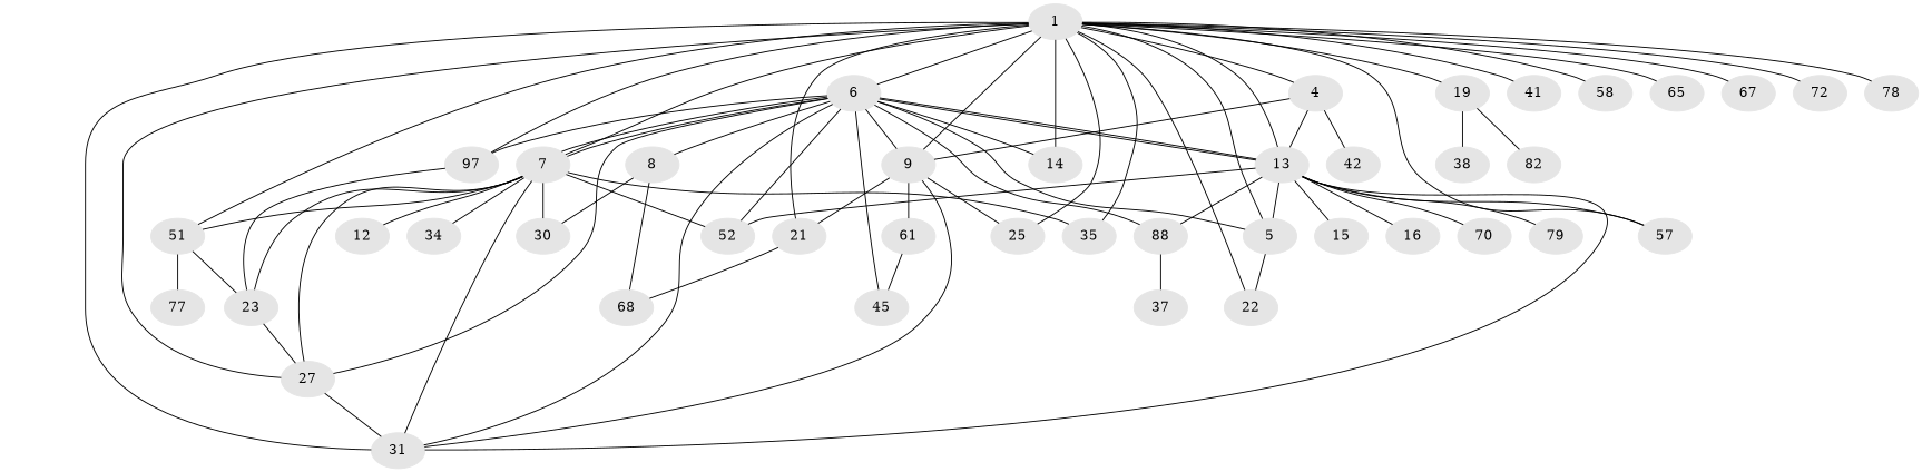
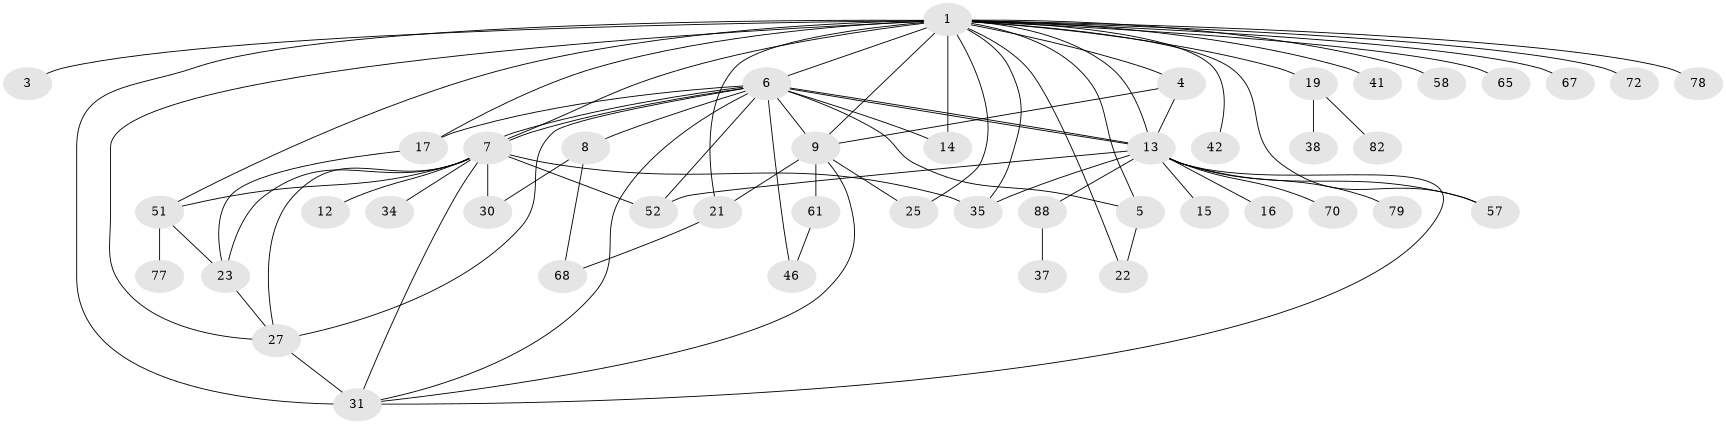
  graph {
    node [color=gray90 style=filled]
    1 [super="+32+2+51+33+50"]
+   3 [super="+46"]
    4 [super="+55+66"]
    5
    6 [super="+18"]
    7
    9 [super="+60+81+24"]
    n8 [label=51 super="+53"]
    13 [super="+26"]
    14
-   17 [super="+29" label=97]
+   17 [super="+29"]
    19
    21 [super="+63"]
    22 [super="+62+86"]
    25 [super="+84"]
    27 [super="+59+74"]
    31 [super="+48"]
    35
    41
    42
    57
    58
    65
    67
    72
    78
    8
    n28 [label=88]
-   45
+   45 [label=46]
    52 [super="+83"]
    12
    23 [super="+39+54"]
    30
    34
    61
    77
    15
    16
    70
    79
    38
    82
    68
    37
+   1 -- 3
    1 -- 4 [weight=2]
    1 -- 5
    1 -- 6
    1 -- 7
    1 -- 9 [weight=5]
    1 -- n8
    1 -- 13 [weight=2]
    1 -- 14 [weight=2]
    1 -- 17 [weight=2]
    1 -- 19
    1 -- 21
    1 -- 22
    1 -- 25
    1 -- 27
    1 -- 31 [weight=3]
    1 -- 35
    1 -- 41
-   4 -- 42
+   1 -- 42
    1 -- 57
    1 -- 58
    1 -- 65
    1 -- 67
    1 -- 72
    1 -- 78
    4 -- 9
    4 -- 13 [weight=2]
    5 -- 22
    6 -- 5
    6 -- 7
    6 -- 7
    6 -- 9
    6 -- 13
    6 -- 13
    6 -- 14
    6 -- 17
    6 -- 27
    6 -- 31
    6 -- 8
-   6 -- n28
    6 -- 45
    6 -- 52
    7 -- n8
    7 -- 27
    7 -- 31
    7 -- 35
    7 -- 52
    7 -- 12
    7 -- 23
    7 -- 30
    7 -- 34
    9 -- 21
    9 -- 25
    9 -- 31
    9 -- 61
    n8 -- 23
    n8 -- 77
    13 -- 31
-   13 -- 5
+   13 -- 35
    13 -- 57 [weight=2]
    13 -- n28
    13 -- 52 [weight=2]
    13 -- 15
    13 -- 16 [weight=3]
    13 -- 70
    13 -- 79
    17 -- 23
    19 -- 38
    19 -- 82
    21 -- 68
    27 -- 31
    8 -- 30
    8 -- 68
    n28 -- 37
    23 -- 27
    61 -- 45
  }
